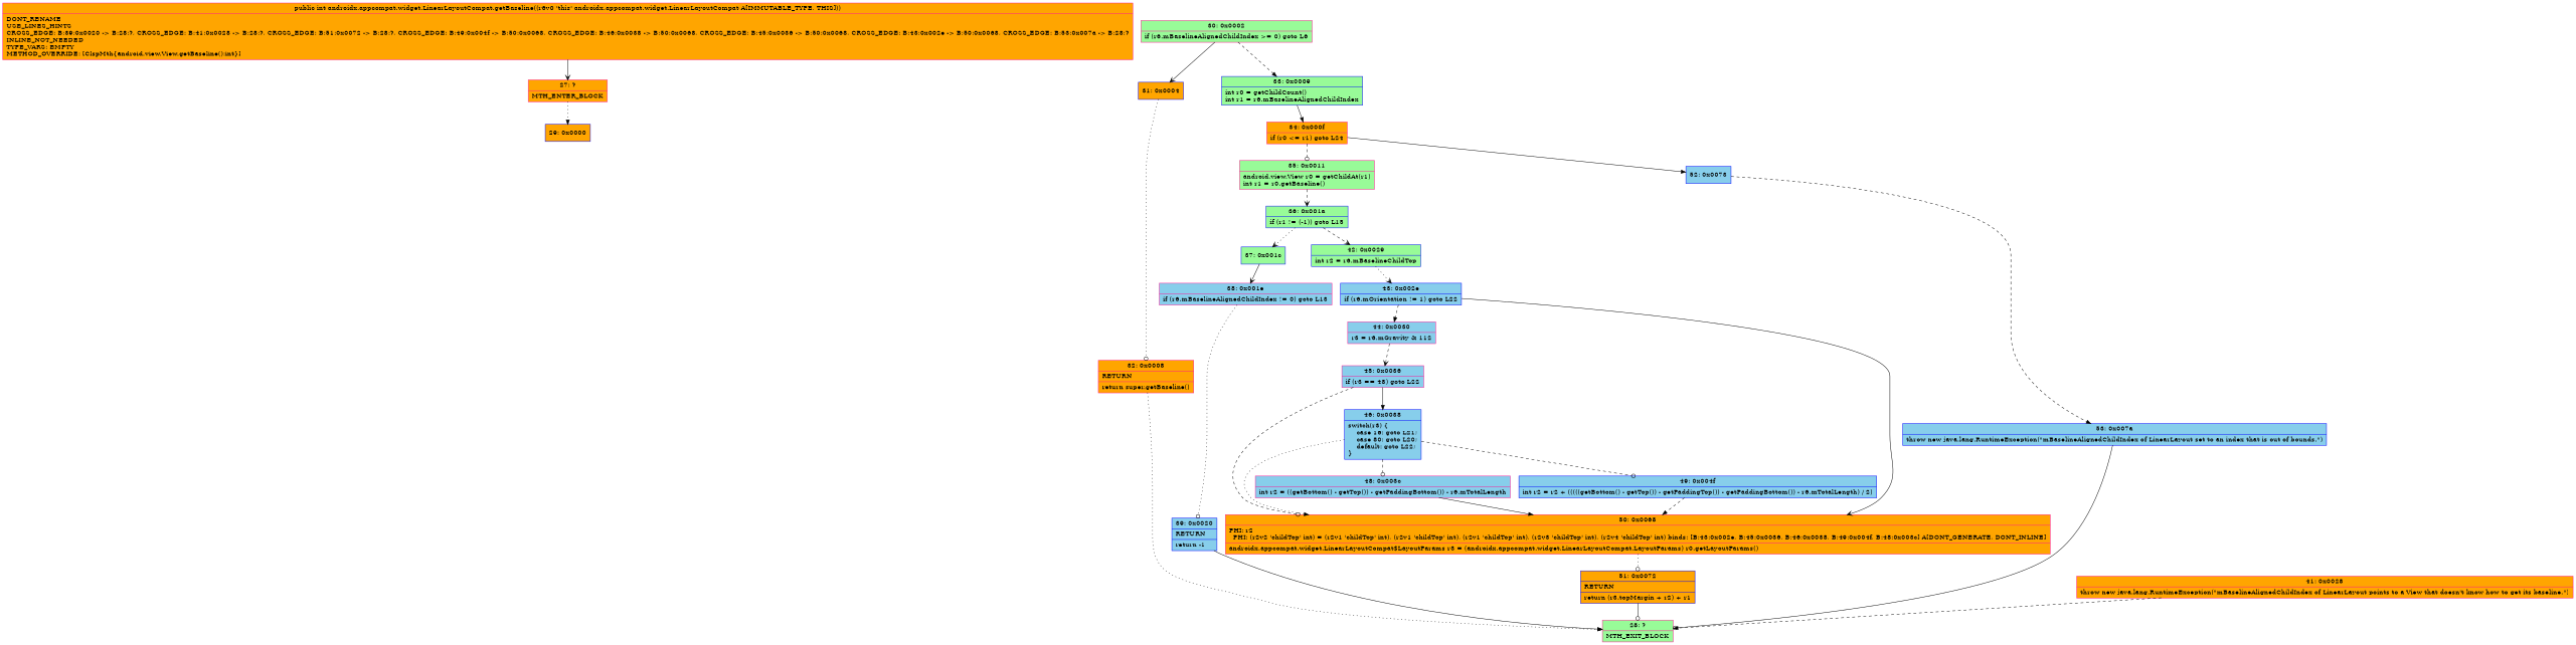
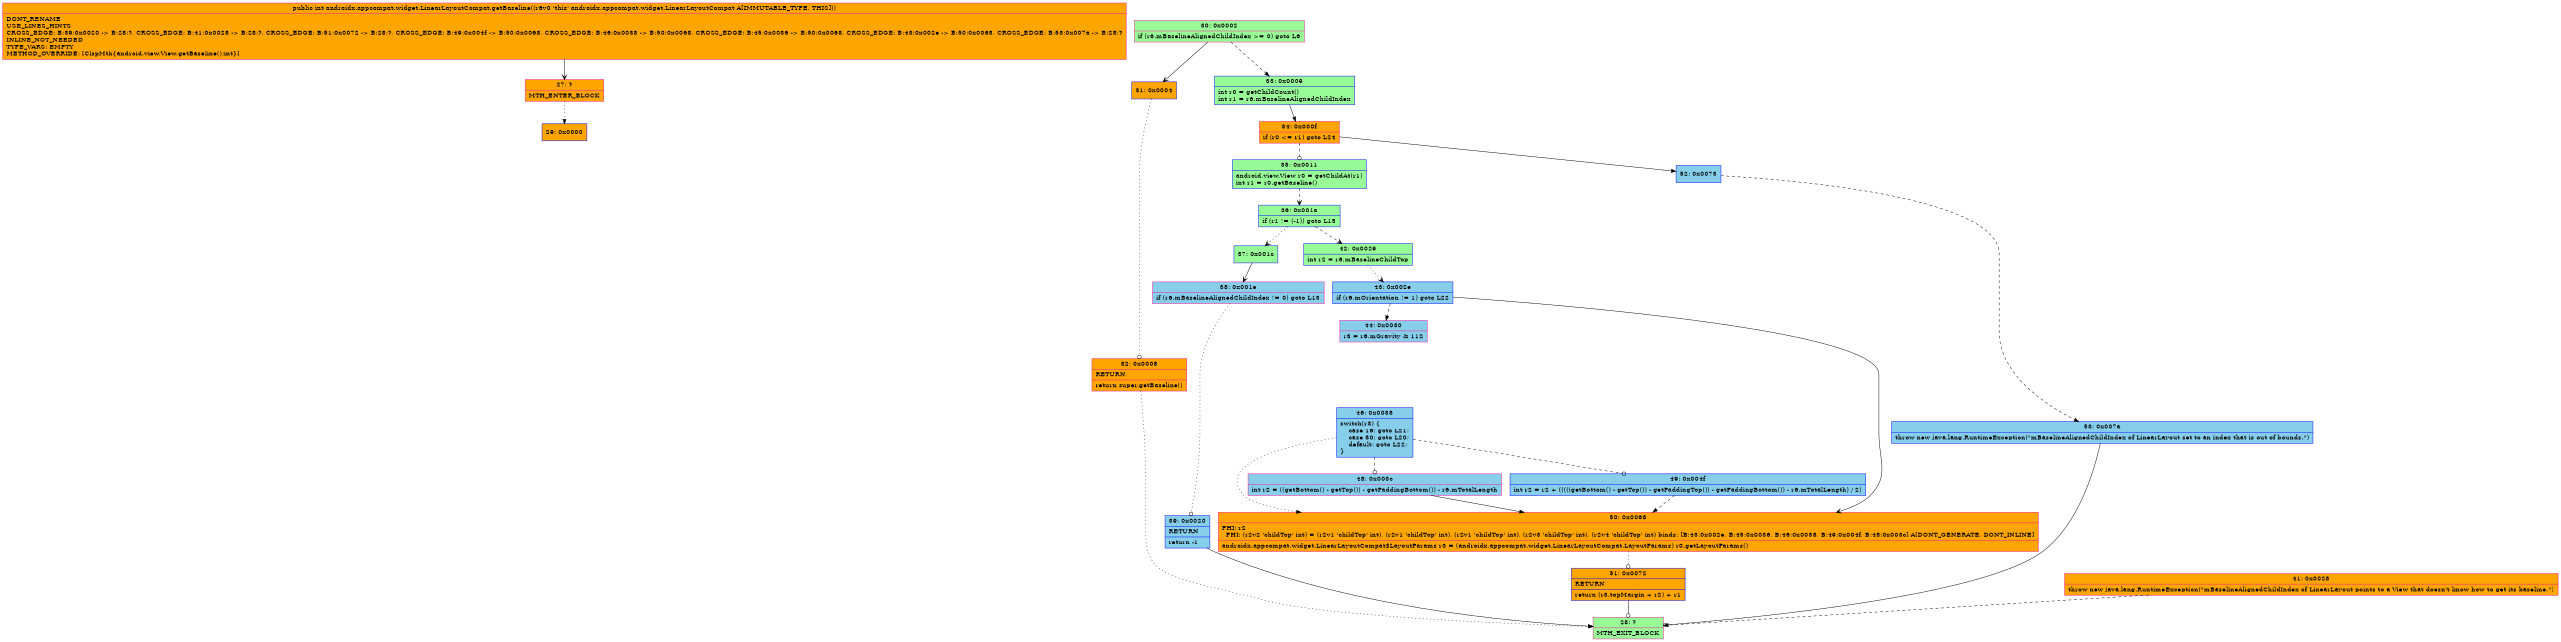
  digraph {
    node [color=deeppink fillcolor=skyblue shape=record style=filled]
    edge [arrowhead=normal style=dashed]
    n1 [fillcolor=orange label="{27\:\ ?|MTH_ENTER_BLOCK\l}"]
    n2 [color=blue fillcolor=orange label="{29\:\ 0x0000}"]
    n3 [fillcolor=palegreen label="{30\:\ 0x0002|if (r6.mBaselineAlignedChildIndex \>= 0) goto L6\l}"]
    n4 [color=blue fillcolor=orange label="{31\:\ 0x0004}"]
    n5 [color=blue fillcolor=palegreen label="{33\:\ 0x0009|int r0 = getChildCount()\lint r1 = r6.mBaselineAlignedChildIndex\l}"]
    n6 [fillcolor=orange label="{32\:\ 0x0008|RETURN\l|return super.getBaseline()\l}"]
    n7 [fillcolor=orange label="{34\:\ 0x000f|if (r0 \<= r1) goto L24\l}"]
    n8 [fillcolor=palegreen label="{28\:\ ?|MTH_EXIT_BLOCK\l}"]
-   n9 [fillcolor=palegreen label="{35\:\ 0x0011|android.view.View r0 = getChildAt(r1)\lint r1 = r0.getBaseline()\l}"]
+   n9 [color=blue fillcolor=palegreen label="{35\:\ 0x0011|android.view.View r0 = getChildAt(r1)\lint r1 = r0.getBaseline()\l}"]
    n10 [color=blue label="{52\:\ 0x0073}"]
    n11 [color=blue fillcolor=palegreen label="{36\:\ 0x001a|if (r1 != (\-1)) goto L15\l}"]
    n12 [color=blue label="{53\:\ 0x007a|throw new java.lang.RuntimeException(\"mBaselineAlignedChildIndex of LinearLayout set to an index that is out of bounds.\")\l}"]
    n13 [color=blue fillcolor=palegreen label="{37\:\ 0x001c}"]
    n14 [color=blue fillcolor=palegreen label="{42\:\ 0x0029|int r2 = r6.mBaselineChildTop\l}"]
    n15 [label="{38\:\ 0x001e|if (r6.mBaselineAlignedChildIndex != 0) goto L13\l}"]
    n16 [color=blue label="{43\:\ 0x002e|if (r6.mOrientation != 1) goto L22\l}"]
    n17 [color=blue label="{39\:\ 0x0020|RETURN\l|return \-1\l}"]
    n18 [fillcolor=orange label="{41\:\ 0x0028|throw new java.lang.RuntimeException(\"mBaselineAlignedChildIndex of LinearLayout points to a View that doesn't know how to get its baseline.\")\l}"]
    n19 [label="{44\:\ 0x0030|r3 = r6.mGravity & 112\l}"]
    n20 [fillcolor=orange label="{50\:\ 0x0068|PHI: r2 \l  PHI: (r2v2 'childTop' int) = (r2v1 'childTop' int), (r2v1 'childTop' int), (r2v1 'childTop' int), (r2v3 'childTop' int), (r2v4 'childTop' int) binds: [B:43:0x002e, B:45:0x0036, B:46:0x0038, B:49:0x004f, B:48:0x003c] A[DONT_GENERATE, DONT_INLINE]\l|androidx.appcompat.widget.LinearLayoutCompat$LayoutParams r3 = (androidx.appcompat.widget.LinearLayoutCompat.LayoutParams) r0.getLayoutParams()\l}"]
-   n21 [label="{45\:\ 0x0036|if (r3 == 48) goto L22\l}"]
    n22 [color=blue fillcolor=orange label="{51\:\ 0x0072|RETURN\l|return (r3.topMargin + r2) + r1\l}"]
    n23 [color=blue label="{46\:\ 0x0038|switch(r3) \{\l    case 16: goto L21;\l    case 80: goto L20;\l    default: goto L22;\l\}\l}"]
    n24 [label="{48\:\ 0x003c|int r2 = ((getBottom() \- getTop()) \- getPaddingBottom()) \- r6.mTotalLength\l}"]
    n25 [color=blue label="{49\:\ 0x004f|int r2 = r2 + (((((getBottom() \- getTop()) \- getPaddingTop()) \- getPaddingBottom()) \- r6.mTotalLength) \/ 2)\l}"]
    n26 [fillcolor=orange label="{public int androidx.appcompat.widget.LinearLayoutCompat.getBaseline((r6v0 'this' androidx.appcompat.widget.LinearLayoutCompat A[IMMUTABLE_TYPE, THIS]))  | DONT_RENAME\lUSE_LINES_HINTS\lCROSS_EDGE: B:39:0x0020 \-\> B:28:?, CROSS_EDGE: B:41:0x0028 \-\> B:28:?, CROSS_EDGE: B:51:0x0072 \-\> B:28:?, CROSS_EDGE: B:49:0x004f \-\> B:50:0x0068, CROSS_EDGE: B:46:0x0038 \-\> B:50:0x0068, CROSS_EDGE: B:45:0x0036 \-\> B:50:0x0068, CROSS_EDGE: B:43:0x002e \-\> B:50:0x0068, CROSS_EDGE: B:53:0x007a \-\> B:28:?\lINLINE_NOT_NEEDED\lTYPE_VARS: EMPTY\lMETHOD_OVERRIDE: [ClspMth\{android.view.View.getBaseline():int\}]\l}"]
    n1 -> n2 [style=dotted]
    n3 -> n4 [arrowhead=vee style=solid]
    n3 -> n5
    n4 -> n6 [arrowhead=odot style=dotted]
    n5 -> n7 [style=solid]
    n6 -> n8 [style=dotted]
    n7 -> n9 [arrowhead=odot]
    n7 -> n10 [style=solid]
    n9 -> n11 [arrowhead=vee]
    n10 -> n12
    n11 -> n13 [arrowhead=vee style=dotted]
    n11 -> n14 [arrowhead=vee]
    n12 -> n8 [arrowhead=odot style=solid]
    n13 -> n15 [arrowhead=vee style=solid]
    n14 -> n16 [arrowhead=vee style=dotted]
    n15 -> n17 [arrowhead=odot style=dotted]
    n16 -> n19
    n16 -> n20 [arrowhead=vee style=solid]
    n17 -> n8 [style=solid]
    n18 -> n8
-   n19 -> n21 [arrowhead=vee]
    n20 -> n22 [arrowhead=odot style=dotted]
-   n21 -> n20 [arrowhead=odot]
-   n21 -> n23 [style=solid]
    n22 -> n8 [arrowhead=odot style=solid]
    n23 -> n20 [style=dotted]
    n23 -> n24 [arrowhead=odot]
    n23 -> n25 [arrowhead=odot]
    n24 -> n20 [style=solid]
    n25 -> n20
    n26 -> n1 [arrowhead=vee style=solid]
  }
